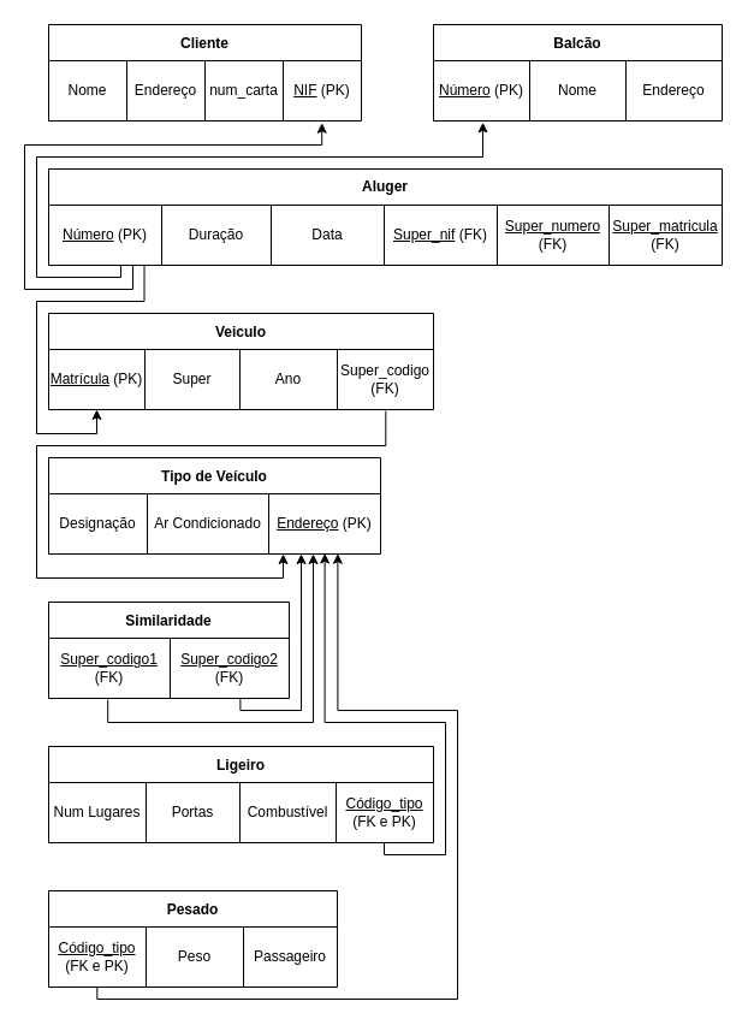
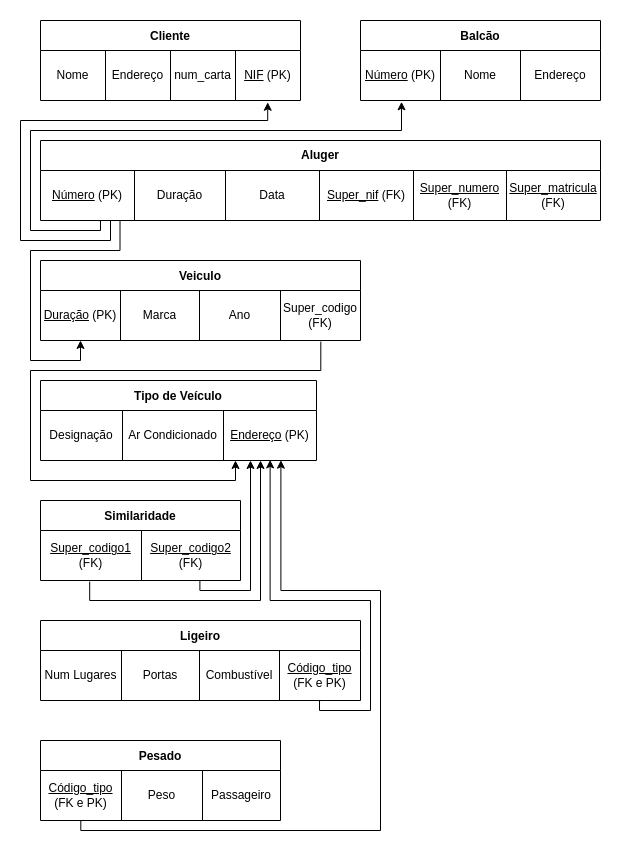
  <mxCell id="0" />
  <mxCell id="1" parent="0" />
  <mxCell id="2" value="Cliente" style="shape=table;startSize=30;container=1;collapsible=0;childLayout=tableLayout;fontStyle=1;align=center;" parent="1" vertex="1"><mxGeometry x="40" y="20" width="260" height="80" as="geometry" /></mxCell>
  <mxCell id="3" value="" style="shape=tableRow;horizontal=0;startSize=0;swimlaneHead=0;swimlaneBody=0;top=0;left=0;bottom=0;right=0;collapsible=0;dropTarget=0;fillColor=none;points=[[0,0.5],[1,0.5]];portConstraint=eastwest;" parent="2" vertex="1"><mxGeometry y="30" width="260" height="50" as="geometry" /></mxCell>
  <mxCell id="4" value="Nome" style="shape=partialRectangle;html=1;whiteSpace=wrap;connectable=0;fillColor=none;top=0;left=0;bottom=0;right=0;overflow=hidden;" parent="3" vertex="1"><mxGeometry width="65" height="50" as="geometry"><mxRectangle width="65" height="50" as="alternateBounds" /></mxGeometry></mxCell>
  <mxCell id="5" value="Endereço" style="shape=partialRectangle;html=1;whiteSpace=wrap;connectable=0;fillColor=none;top=0;left=0;bottom=0;right=0;overflow=hidden;" parent="3" vertex="1"><mxGeometry x="65" width="65" height="50" as="geometry"><mxRectangle width="65" height="50" as="alternateBounds" /></mxGeometry></mxCell>
  <mxCell id="6" value="num_carta" style="shape=partialRectangle;html=1;whiteSpace=wrap;connectable=0;fillColor=none;top=0;left=0;bottom=0;right=0;overflow=hidden;" parent="3" vertex="1"><mxGeometry x="130" width="65" height="50" as="geometry"><mxRectangle width="65" height="50" as="alternateBounds" /></mxGeometry></mxCell>
  <mxCell id="7" value="&lt;u&gt;NIF&lt;/u&gt;&amp;nbsp;(PK)" style="shape=partialRectangle;html=1;whiteSpace=wrap;connectable=0;fillColor=none;top=0;left=0;bottom=0;right=0;overflow=hidden;" parent="3" vertex="1"><mxGeometry x="195" width="65" height="50" as="geometry"><mxRectangle width="65" height="50" as="alternateBounds" /></mxGeometry></mxCell>
  <mxCell id="8" value="Aluger" style="shape=table;startSize=30;container=1;collapsible=0;childLayout=tableLayout;fontStyle=1;align=center;whiteSpace=wrap;" parent="1" vertex="1"><mxGeometry x="40" y="140" width="560" height="80" as="geometry" /></mxCell>
  <mxCell id="9" value="" style="shape=tableRow;horizontal=0;startSize=0;swimlaneHead=0;swimlaneBody=0;top=0;left=0;bottom=0;right=0;collapsible=0;dropTarget=0;fillColor=none;points=[[0,0.5],[1,0.5]];portConstraint=eastwest;" parent="8" vertex="1"><mxGeometry y="30" width="560" height="50" as="geometry" /></mxCell>
  <mxCell id="10" value="&lt;u&gt;Número&lt;/u&gt;&amp;nbsp;(PK)" style="shape=partialRectangle;html=1;whiteSpace=wrap;connectable=0;fillColor=none;top=0;left=0;bottom=0;right=0;overflow=hidden;" parent="9" vertex="1"><mxGeometry width="94" height="50" as="geometry"><mxRectangle width="94" height="50" as="alternateBounds" /></mxGeometry></mxCell>
  <mxCell id="11" value="Duração" style="shape=partialRectangle;html=1;whiteSpace=wrap;connectable=0;fillColor=none;top=0;left=0;bottom=0;right=0;overflow=hidden;" parent="9" vertex="1"><mxGeometry x="94" width="91" height="50" as="geometry"><mxRectangle width="91" height="50" as="alternateBounds" /></mxGeometry></mxCell>
  <mxCell id="12" value="Data" style="shape=partialRectangle;html=1;whiteSpace=wrap;connectable=0;fillColor=none;top=0;left=0;bottom=0;right=0;overflow=hidden;" parent="9" vertex="1"><mxGeometry x="185" width="94" height="50" as="geometry"><mxRectangle width="94" height="50" as="alternateBounds" /></mxGeometry></mxCell>
  <mxCell id="13" value="&lt;u&gt;Super_nif&lt;/u&gt; (FK)" style="shape=partialRectangle;html=1;whiteSpace=wrap;connectable=0;fillColor=none;top=0;left=0;bottom=0;right=0;overflow=hidden;" parent="9" vertex="1"><mxGeometry x="279" width="94" height="50" as="geometry"><mxRectangle width="94" height="50" as="alternateBounds" /></mxGeometry></mxCell>
  <mxCell id="14" value="&lt;u&gt;Super_numero&lt;br&gt;&lt;/u&gt;(FK)" style="shape=partialRectangle;html=1;connectable=0;fillColor=none;top=0;left=0;bottom=0;right=0;overflow=hidden;whiteSpace=wrap;" parent="9" vertex="1"><mxGeometry x="373" width="93" height="50" as="geometry"><mxRectangle width="93" height="50" as="alternateBounds" /></mxGeometry></mxCell>
  <mxCell id="15" value="&lt;u&gt;Super_matricula&lt;/u&gt;&lt;br&gt;(FK)" style="shape=partialRectangle;html=1;whiteSpace=wrap;connectable=0;fillColor=none;top=0;left=0;bottom=0;right=0;overflow=hidden;" parent="9" vertex="1"><mxGeometry x="466" width="94" height="50" as="geometry"><mxRectangle width="94" height="50" as="alternateBounds" /></mxGeometry></mxCell>
  <mxCell id="16" value="Balcão" style="shape=table;startSize=30;container=1;collapsible=0;childLayout=tableLayout;fontStyle=1;align=center;" parent="1" vertex="1"><mxGeometry x="360" y="20" width="240" height="80" as="geometry" /></mxCell>
  <mxCell id="17" value="" style="shape=tableRow;horizontal=0;startSize=0;swimlaneHead=0;swimlaneBody=0;top=0;left=0;bottom=0;right=0;collapsible=0;dropTarget=0;fillColor=none;points=[[0,0.5],[1,0.5]];portConstraint=eastwest;" parent="16" vertex="1"><mxGeometry y="30" width="240" height="50" as="geometry" /></mxCell>
  <mxCell id="18" value="&lt;u&gt;Número&lt;/u&gt;&amp;nbsp;(PK)" style="shape=partialRectangle;html=1;whiteSpace=wrap;connectable=0;fillColor=none;top=0;left=0;bottom=0;right=0;overflow=hidden;" parent="17" vertex="1"><mxGeometry width="80" height="50" as="geometry"><mxRectangle width="80" height="50" as="alternateBounds" /></mxGeometry></mxCell>
  <mxCell id="19" value="Nome" style="shape=partialRectangle;html=1;whiteSpace=wrap;connectable=0;fillColor=none;top=0;left=0;bottom=0;right=0;overflow=hidden;" parent="17" vertex="1"><mxGeometry x="80" width="80" height="50" as="geometry"><mxRectangle width="80" height="50" as="alternateBounds" /></mxGeometry></mxCell>
  <mxCell id="20" value="Endereço" style="shape=partialRectangle;html=1;whiteSpace=wrap;connectable=0;fillColor=none;top=0;left=0;bottom=0;right=0;overflow=hidden;" parent="17" vertex="1"><mxGeometry x="160" width="80" height="50" as="geometry"><mxRectangle width="80" height="50" as="alternateBounds" /></mxGeometry></mxCell>
  <mxCell id="21" value="Veiculo" style="shape=table;startSize=30;container=1;collapsible=0;childLayout=tableLayout;fontStyle=1;align=center;" parent="1" vertex="1"><mxGeometry x="40" y="260" width="320" height="80" as="geometry" /></mxCell>
  <mxCell id="22" value="" style="shape=tableRow;horizontal=0;startSize=0;swimlaneHead=0;swimlaneBody=0;top=0;left=0;bottom=0;right=0;collapsible=0;dropTarget=0;fillColor=none;points=[[0,0.5],[1,0.5]];portConstraint=eastwest;" parent="21" vertex="1"><mxGeometry y="30" width="320" height="50" as="geometry" /></mxCell>
- <mxCell id="23" value="&lt;u&gt;Matrícula&lt;/u&gt;&amp;nbsp;(PK)" style="shape=partialRectangle;html=1;whiteSpace=wrap;connectable=0;fillColor=none;top=0;left=0;bottom=0;right=0;overflow=hidden;" parent="22" vertex="1"><mxGeometry width="80" height="50" as="geometry"><mxRectangle width="80" height="50" as="alternateBounds" /></mxGeometry></mxCell>
- <mxCell id="24" value="Super" style="shape=partialRectangle;html=1;whiteSpace=wrap;connectable=0;fillColor=none;top=0;left=0;bottom=0;right=0;overflow=hidden;" parent="22" vertex="1"><mxGeometry x="80" width="79" height="50" as="geometry"><mxRectangle width="79" height="50" as="alternateBounds" /></mxGeometry></mxCell>
+ <mxCell id="23" value="&lt;u&gt;Duração&lt;/u&gt;&amp;nbsp;(PK)" style="shape=partialRectangle;html=1;whiteSpace=wrap;connectable=0;fillColor=none;top=0;left=0;bottom=0;right=0;overflow=hidden;" parent="22" vertex="1"><mxGeometry width="80" height="50" as="geometry"><mxRectangle width="80" height="50" as="alternateBounds" /></mxGeometry></mxCell>
+ <mxCell id="24" value="Marca" style="shape=partialRectangle;html=1;whiteSpace=wrap;connectable=0;fillColor=none;top=0;left=0;bottom=0;right=0;overflow=hidden;" parent="22" vertex="1"><mxGeometry x="80" width="79" height="50" as="geometry"><mxRectangle width="79" height="50" as="alternateBounds" /></mxGeometry></mxCell>
  <mxCell id="25" value="Ano" style="shape=partialRectangle;html=1;whiteSpace=wrap;connectable=0;fillColor=none;top=0;left=0;bottom=0;right=0;overflow=hidden;" parent="22" vertex="1"><mxGeometry x="159" width="81" height="50" as="geometry"><mxRectangle width="81" height="50" as="alternateBounds" /></mxGeometry></mxCell>
  <mxCell id="26" value="Super_codigo (FK)" style="shape=partialRectangle;html=1;whiteSpace=wrap;connectable=0;fillColor=none;top=0;left=0;bottom=0;right=0;overflow=hidden;" parent="22" vertex="1"><mxGeometry x="240" width="80" height="50" as="geometry"><mxRectangle width="80" height="50" as="alternateBounds" /></mxGeometry></mxCell>
  <mxCell id="27" value="Tipo de Veículo" style="shape=table;startSize=30;container=1;collapsible=0;childLayout=tableLayout;fontStyle=1;align=center;" parent="1" vertex="1"><mxGeometry x="40" y="380" width="276" height="80" as="geometry" /></mxCell>
  <mxCell id="28" value="" style="shape=tableRow;horizontal=0;startSize=0;swimlaneHead=0;swimlaneBody=0;top=0;left=0;bottom=0;right=0;collapsible=0;dropTarget=0;fillColor=none;points=[[0,0.5],[1,0.5]];portConstraint=eastwest;" parent="27" vertex="1"><mxGeometry y="30" width="276" height="50" as="geometry" /></mxCell>
  <mxCell id="29" value="Designação" style="shape=partialRectangle;html=1;whiteSpace=wrap;connectable=0;fillColor=none;top=0;left=0;bottom=0;right=0;overflow=hidden;" parent="28" vertex="1"><mxGeometry width="82" height="50" as="geometry"><mxRectangle width="82" height="50" as="alternateBounds" /></mxGeometry></mxCell>
  <mxCell id="30" value="Ar Condicionado" style="shape=partialRectangle;html=1;whiteSpace=wrap;connectable=0;fillColor=none;top=0;left=0;bottom=0;right=0;overflow=hidden;" parent="28" vertex="1"><mxGeometry x="82" width="101" height="50" as="geometry"><mxRectangle width="101" height="50" as="alternateBounds" /></mxGeometry></mxCell>
  <mxCell id="31" value="&lt;u&gt;Endereço&lt;/u&gt;&amp;nbsp;(PK)" style="shape=partialRectangle;html=1;whiteSpace=wrap;connectable=0;fillColor=none;top=0;left=0;bottom=0;right=0;overflow=hidden;" parent="28" vertex="1"><mxGeometry x="183" width="93" height="50" as="geometry"><mxRectangle width="93" height="50" as="alternateBounds" /></mxGeometry></mxCell>
  <mxCell id="32" value="Ligeiro" style="shape=table;startSize=30;container=1;collapsible=0;childLayout=tableLayout;fontStyle=1;align=center;" parent="1" vertex="1"><mxGeometry x="40" y="620" width="320" height="80" as="geometry" /></mxCell>
  <mxCell id="33" value="" style="shape=tableRow;horizontal=0;startSize=0;swimlaneHead=0;swimlaneBody=0;top=0;left=0;bottom=0;right=0;collapsible=0;dropTarget=0;fillColor=none;points=[[0,0.5],[1,0.5]];portConstraint=eastwest;" parent="32" vertex="1"><mxGeometry y="30" width="320" height="50" as="geometry" /></mxCell>
  <mxCell id="34" value="Num Lugares" style="shape=partialRectangle;html=1;whiteSpace=wrap;connectable=0;fillColor=none;top=0;left=0;bottom=0;right=0;overflow=hidden;" parent="33" vertex="1"><mxGeometry width="81" height="50" as="geometry"><mxRectangle width="81" height="50" as="alternateBounds" /></mxGeometry></mxCell>
  <mxCell id="35" value="Portas" style="shape=partialRectangle;html=1;whiteSpace=wrap;connectable=0;fillColor=none;top=0;left=0;bottom=0;right=0;overflow=hidden;" parent="33" vertex="1"><mxGeometry x="81" width="78" height="50" as="geometry"><mxRectangle width="78" height="50" as="alternateBounds" /></mxGeometry></mxCell>
  <mxCell id="36" value="Combustível" style="shape=partialRectangle;html=1;whiteSpace=wrap;connectable=0;fillColor=none;top=0;left=0;bottom=0;right=0;overflow=hidden;" parent="33" vertex="1"><mxGeometry x="159" width="80" height="50" as="geometry"><mxRectangle width="80" height="50" as="alternateBounds" /></mxGeometry></mxCell>
  <mxCell id="37" value="&lt;u&gt;Código_tipo&lt;br&gt;&lt;/u&gt;(FK e PK)" style="shape=partialRectangle;html=1;whiteSpace=wrap;connectable=0;fillColor=none;top=0;left=0;bottom=0;right=0;overflow=hidden;" parent="33" vertex="1"><mxGeometry x="239" width="81" height="50" as="geometry"><mxRectangle width="81" height="50" as="alternateBounds" /></mxGeometry></mxCell>
  <mxCell id="38" value="Pesado" style="shape=table;startSize=30;container=1;collapsible=0;childLayout=tableLayout;fontStyle=1;align=center;" parent="1" vertex="1"><mxGeometry x="40" y="740" width="240" height="80" as="geometry" /></mxCell>
  <mxCell id="39" value="" style="shape=tableRow;horizontal=0;startSize=0;swimlaneHead=0;swimlaneBody=0;top=0;left=0;bottom=0;right=0;collapsible=0;dropTarget=0;fillColor=none;points=[[0,0.5],[1,0.5]];portConstraint=eastwest;" parent="38" vertex="1"><mxGeometry y="30" width="240" height="50" as="geometry" /></mxCell>
  <mxCell id="40" value="&lt;u&gt;Código_tipo&lt;/u&gt;&lt;br&gt;(FK e PK)" style="shape=partialRectangle;html=1;whiteSpace=wrap;connectable=0;fillColor=none;top=0;left=0;bottom=0;right=0;overflow=hidden;" parent="39" vertex="1"><mxGeometry width="81" height="50" as="geometry"><mxRectangle width="81" height="50" as="alternateBounds" /></mxGeometry></mxCell>
  <mxCell id="41" value="Peso" style="shape=partialRectangle;html=1;whiteSpace=wrap;connectable=0;fillColor=none;top=0;left=0;bottom=0;right=0;overflow=hidden;" parent="39" vertex="1"><mxGeometry x="81" width="81" height="50" as="geometry"><mxRectangle width="81" height="50" as="alternateBounds" /></mxGeometry></mxCell>
  <mxCell id="42" value="Passageiro" style="shape=partialRectangle;html=1;whiteSpace=wrap;connectable=0;fillColor=none;top=0;left=0;bottom=0;right=0;overflow=hidden;" parent="39" vertex="1"><mxGeometry x="162" width="78" height="50" as="geometry"><mxRectangle width="78" height="50" as="alternateBounds" /></mxGeometry></mxCell>
  <mxCell id="43" value="" style="endArrow=classic;html=1;rounded=0;exitX=0.125;exitY=1;exitDx=0;exitDy=0;exitPerimeter=0;entryX=0.874;entryY=1.036;entryDx=0;entryDy=0;entryPerimeter=0;edgeStyle=orthogonalEdgeStyle;" parent="1" source="9" target="3" edge="1"><mxGeometry width="50" height="50" relative="1" as="geometry"><mxPoint x="60" y="260" as="sourcePoint" /><mxPoint x="110" y="210" as="targetPoint" /><Array as="points"><mxPoint x="110" y="240" /><mxPoint x="20" y="240" /><mxPoint x="20" y="120" /><mxPoint x="267" y="120" /></Array></mxGeometry></mxCell>
  <mxCell id="44" value="" style="endArrow=classic;html=1;rounded=0;edgeStyle=orthogonalEdgeStyle;exitX=0.142;exitY=0.994;exitDx=0;exitDy=0;exitPerimeter=0;entryX=0.125;entryY=0.999;entryDx=0;entryDy=0;entryPerimeter=0;" parent="1" source="9" target="22" edge="1"><mxGeometry width="50" height="50" relative="1" as="geometry"><mxPoint x="50" y="410" as="sourcePoint" /><mxPoint x="100" y="360" as="targetPoint" /><Array as="points"><mxPoint x="119" y="250" /><mxPoint x="30" y="250" /><mxPoint x="30" y="360" /><mxPoint x="80" y="360" /></Array></mxGeometry></mxCell>
  <mxCell id="45" value="" style="endArrow=classic;html=1;rounded=0;entryX=0.171;entryY=1.026;entryDx=0;entryDy=0;entryPerimeter=0;edgeStyle=orthogonalEdgeStyle;exitX=0.105;exitY=1.003;exitDx=0;exitDy=0;exitPerimeter=0;" parent="1" source="9" target="17" edge="1"><mxGeometry width="50" height="50" relative="1" as="geometry"><mxPoint x="90" y="220" as="sourcePoint" /><mxPoint x="283.358" y="111.8" as="targetPoint" /><Array as="points"><mxPoint x="100" y="220" /><mxPoint x="100" y="230" /><mxPoint x="30" y="230" /><mxPoint x="30" y="130" /><mxPoint x="401" y="130" /></Array></mxGeometry></mxCell>
  <mxCell id="46" style="edgeStyle=orthogonalEdgeStyle;rounded=0;orthogonalLoop=1;jettySize=auto;html=1;exitX=0.876;exitY=1.022;exitDx=0;exitDy=0;exitPerimeter=0;" parent="1" source="22" edge="1"><mxGeometry relative="1" as="geometry"><mxPoint x="235" y="460" as="targetPoint" /><Array as="points"><mxPoint x="320" y="370" /><mxPoint x="30" y="370" /><mxPoint x="30" y="480" /><mxPoint x="235" y="480" /></Array></mxGeometry></mxCell>
  <mxCell id="47" value="Similaridade" style="shape=table;startSize=30;container=1;collapsible=0;childLayout=tableLayout;fontStyle=1;align=center;" parent="1" vertex="1"><mxGeometry x="40" y="500" width="200" height="80" as="geometry" /></mxCell>
  <mxCell id="48" value="" style="shape=tableRow;horizontal=0;startSize=0;swimlaneHead=0;swimlaneBody=0;top=0;left=0;bottom=0;right=0;collapsible=0;dropTarget=0;fillColor=none;points=[[0,0.5],[1,0.5]];portConstraint=eastwest;" parent="47" vertex="1"><mxGeometry y="30" width="200" height="50" as="geometry" /></mxCell>
  <mxCell id="49" value="&lt;u&gt;Super_codigo1&lt;br&gt;&lt;/u&gt;(FK)" style="shape=partialRectangle;html=1;whiteSpace=wrap;connectable=0;fillColor=none;top=0;left=0;bottom=0;right=0;overflow=hidden;" parent="48" vertex="1"><mxGeometry width="101" height="50" as="geometry"><mxRectangle width="101" height="50" as="alternateBounds" /></mxGeometry></mxCell>
  <mxCell id="50" value="&lt;u&gt;Super_codigo2&lt;/u&gt;&lt;br&gt;(FK)" style="shape=partialRectangle;html=1;whiteSpace=wrap;connectable=0;fillColor=none;top=0;left=0;bottom=0;right=0;overflow=hidden;" parent="48" vertex="1"><mxGeometry x="101" width="99" height="50" as="geometry"><mxRectangle width="99" height="50" as="alternateBounds" /></mxGeometry></mxCell>
  <mxCell id="51" value="" style="endArrow=classic;html=1;rounded=0;edgeStyle=orthogonalEdgeStyle;exitX=0.246;exitY=1.022;exitDx=0;exitDy=0;exitPerimeter=0;" parent="1" source="48" edge="1"><mxGeometry width="50" height="50" relative="1" as="geometry"><mxPoint x="290" y="650" as="sourcePoint" /><mxPoint x="260" y="460" as="targetPoint" /><Array as="points"><mxPoint x="89" y="600" /><mxPoint x="260" y="600" /></Array></mxGeometry></mxCell>
  <mxCell id="52" value="" style="endArrow=classic;html=1;rounded=0;edgeStyle=orthogonalEdgeStyle;exitX=0.797;exitY=1.003;exitDx=0;exitDy=0;exitPerimeter=0;" parent="1" source="48" edge="1"><mxGeometry width="50" height="50" relative="1" as="geometry"><mxPoint x="99.2" y="591.1" as="sourcePoint" /><mxPoint x="250" y="460" as="targetPoint" /><Array as="points"><mxPoint x="199" y="590" /><mxPoint x="250" y="590" /><mxPoint x="250" y="460" /></Array></mxGeometry></mxCell>
  <mxCell id="53" value="" style="endArrow=classic;html=1;rounded=0;exitX=0.872;exitY=0.999;exitDx=0;exitDy=0;exitPerimeter=0;edgeStyle=orthogonalEdgeStyle;entryX=0.832;entryY=0.989;entryDx=0;entryDy=0;entryPerimeter=0;" parent="1" source="33" target="28" edge="1"><mxGeometry width="50" height="50" relative="1" as="geometry"><mxPoint x="410" y="720" as="sourcePoint" /><mxPoint x="310" y="530" as="targetPoint" /><Array as="points"><mxPoint x="319" y="710" /><mxPoint x="370" y="710" /><mxPoint x="370" y="600" /><mxPoint x="270" y="600" /></Array></mxGeometry></mxCell>
  <mxCell id="54" value="" style="endArrow=classic;html=1;rounded=0;exitX=0.168;exitY=1.008;exitDx=0;exitDy=0;exitPerimeter=0;edgeStyle=orthogonalEdgeStyle;entryX=0.871;entryY=0.994;entryDx=0;entryDy=0;entryPerimeter=0;" parent="1" source="39" target="28" edge="1"><mxGeometry width="50" height="50" relative="1" as="geometry"><mxPoint x="329.04" y="709.95" as="sourcePoint" /><mxPoint x="280" y="460" as="targetPoint" /><Array as="points"><mxPoint x="80" y="830" /><mxPoint x="380" y="830" /><mxPoint x="380" y="590" /><mxPoint x="280" y="590" /></Array></mxGeometry></mxCell>
